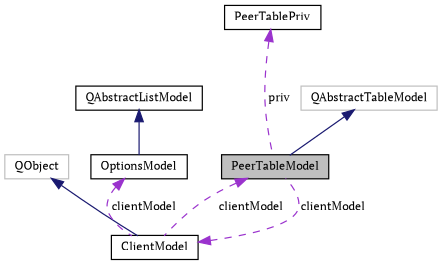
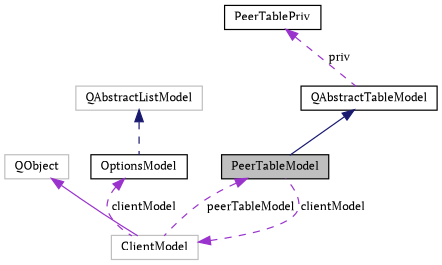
  digraph {
    fontname="PT Serif"
    node [color=black fillcolor=white fontname="PT Serif" fontsize=10 shape=record style=filled]
    edge [color=darkorchid3 dir=back fontname="PT Serif" fontsize=10 labelfontname=Helvetica labelfontsize=10 style=dashed]
    n1 [fillcolor=grey75 fontcolor=black height=0.2 label=PeerTableModel width=0.4]
-   n2 [height=0.2 label=ClientModel width=0.4]
-   n3 [color=grey75 height=0.2 label=QAbstractTableModel width=0.4]
+   n2 [color=grey75 height=0.2 label=ClientModel width=0.4]
+   n3 [height=0.2 label=QAbstractTableModel width=0.4]
    n4 [height=0.2 label=PeerTablePriv width=0.4]
    n5 [color=grey75 height=0.2 label=QObject width=0.4]
    n6 [height=0.2 label=OptionsModel width=0.4]
-   n7 [height=0.2 label=QAbstractListModel width=0.4]
-   n1 -> n2 [label=" clientModel"]
+   n7 [color=grey75 height=0.2 label=QAbstractListModel width=0.4]
+   n1 -> n2 [label=" peerTableModel"]
    n2 -> n1 [label=" clientModel"]
    n3 -> n1 [color=midnightblue style=solid]
-   n4 -> n1 [label=" priv"]
-   n5 -> n2 [color=midnightblue style=solid]
+   n4 -> n3 [label=" priv"]
+   n5 -> n2 [style=solid]
    n6 -> n2 [label=" clientModel"]
-   n7 -> n6 [color=midnightblue style=solid]
+   n7 -> n6 [color=midnightblue]
  }
